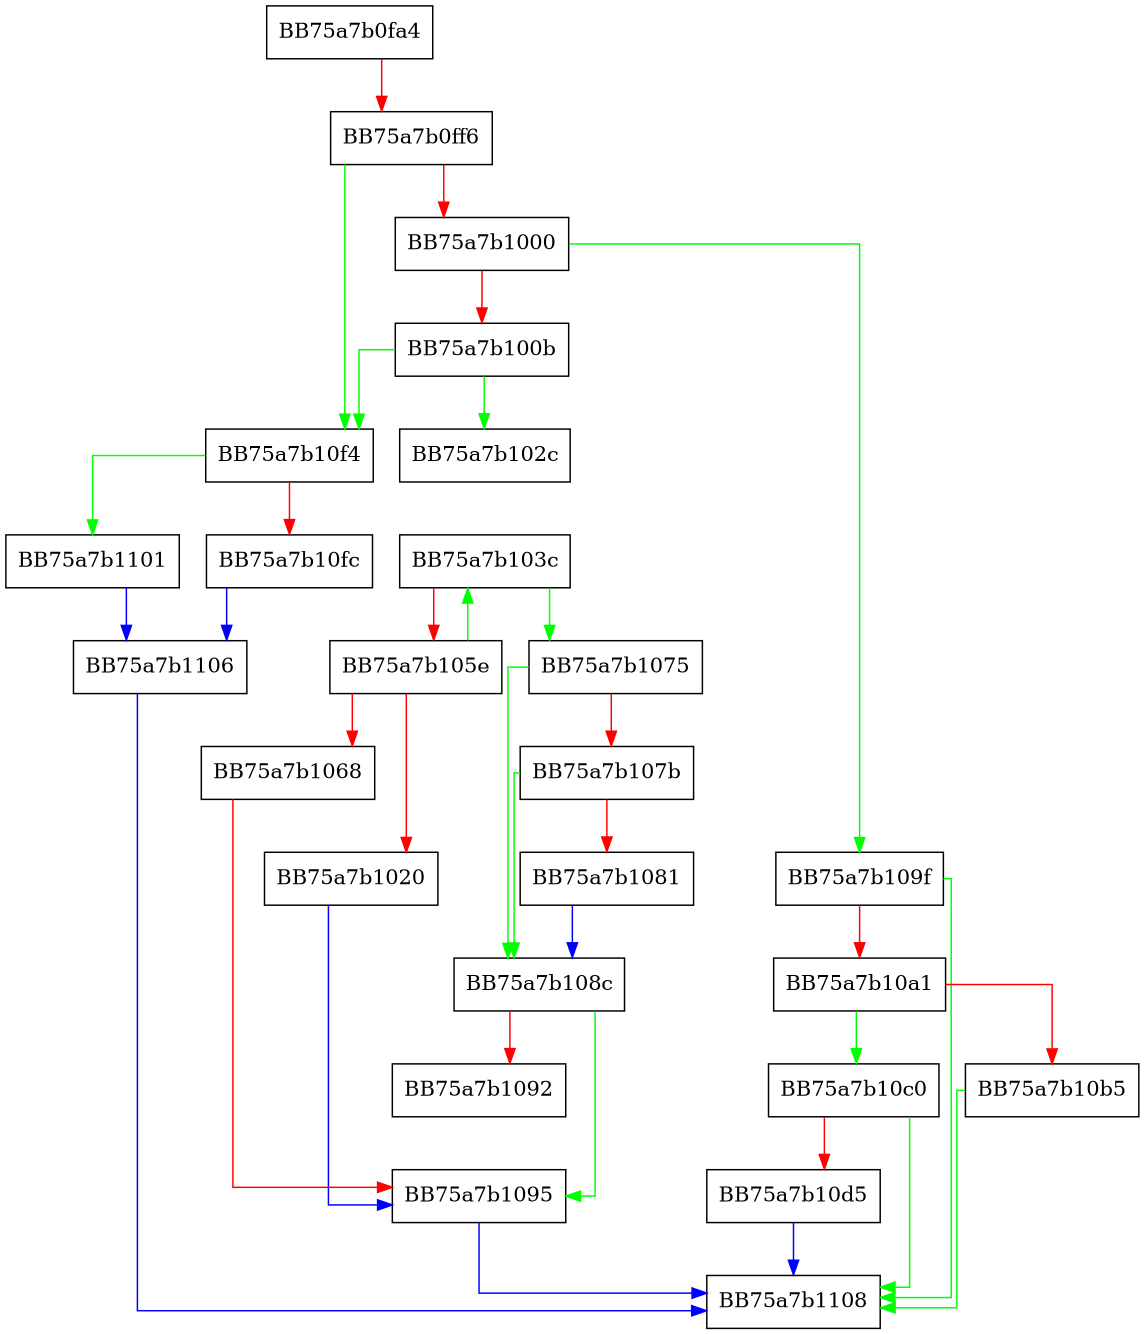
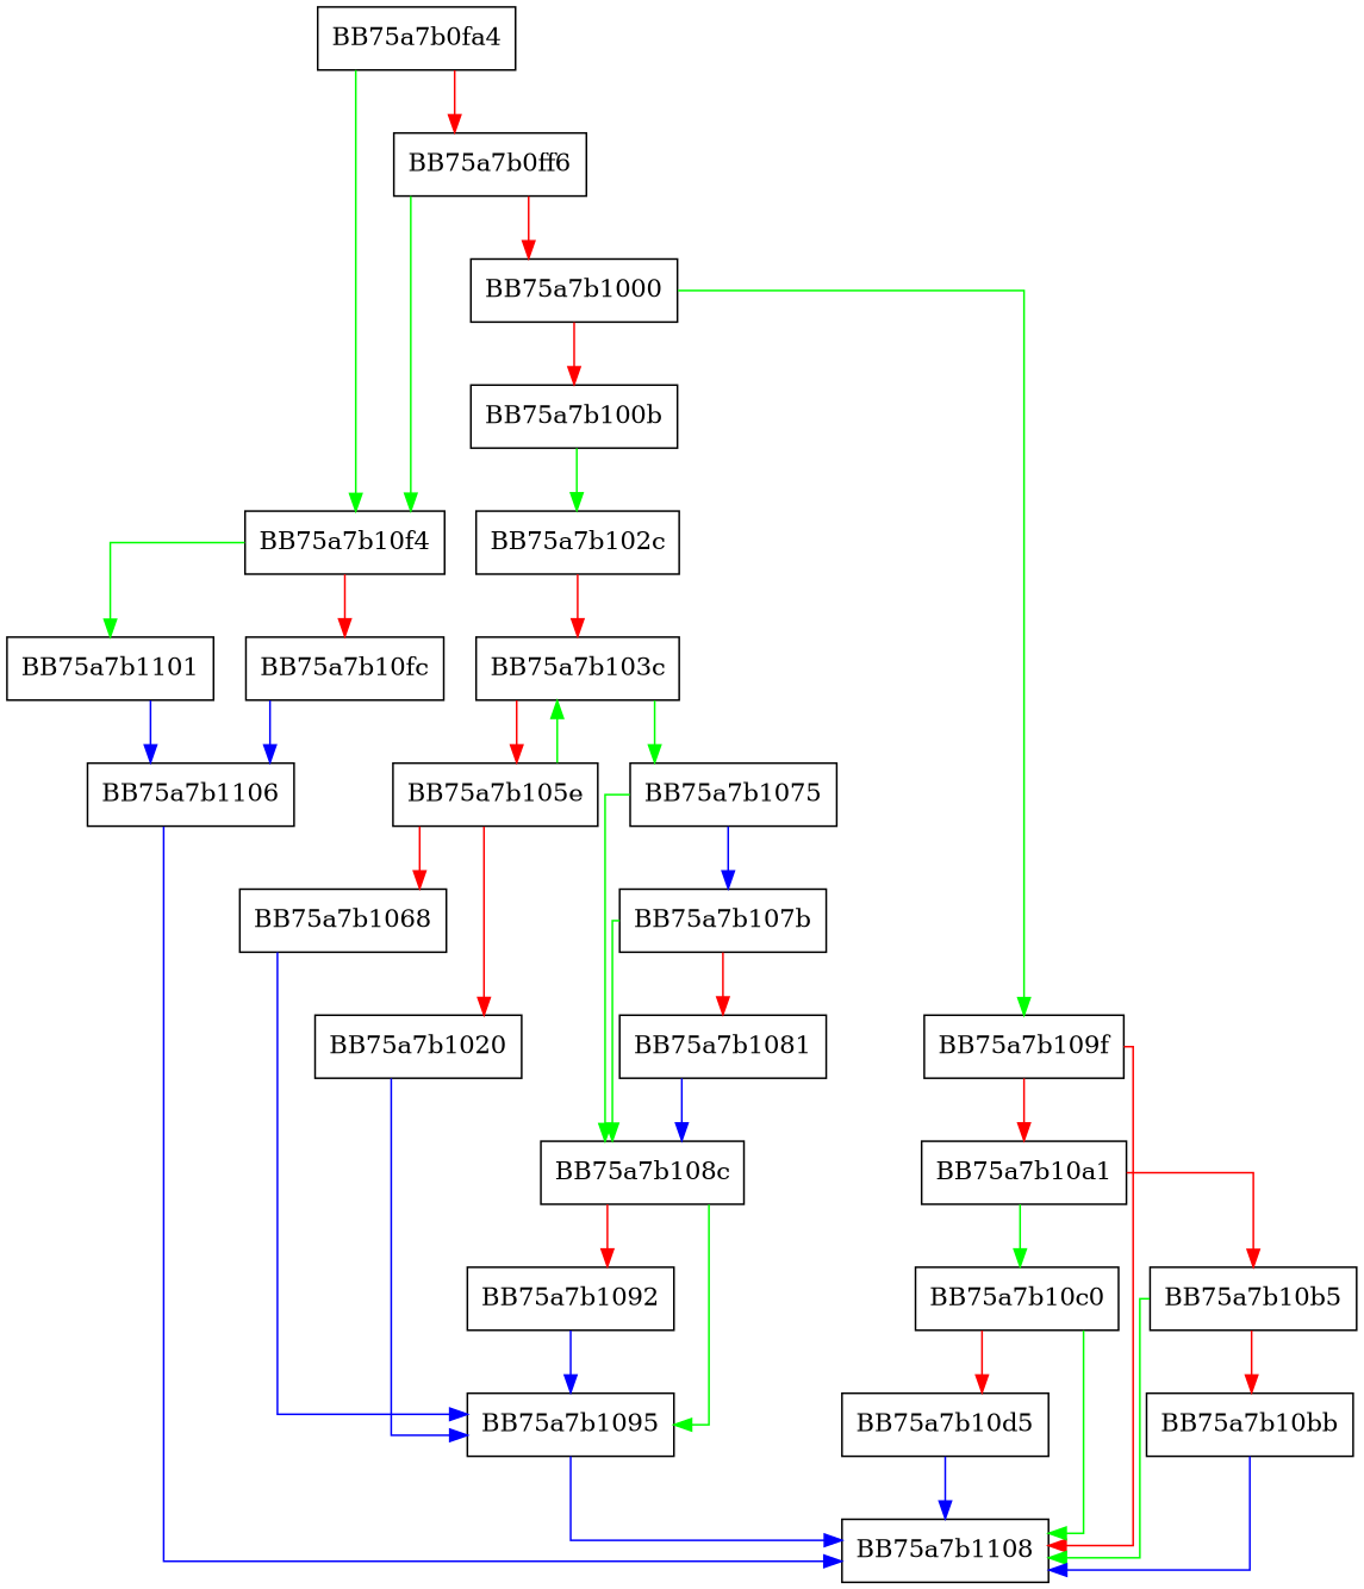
  digraph {
    splines=ortho
    node [shape=box]
    edge [color=red]
    BB75a7b0fa4
    BB75a7b10f4
    BB75a7b0ff6
    BB75a7b1101
    BB75a7b10fc
    BB75a7b1000
    BB75a7b1106
    BB75a7b109f
    BB75a7b100b
    BB75a7b1108
    BB75a7b10a1
    BB75a7b102c
    BB75a7b10c0
    BB75a7b10b5
    BB75a7b103c
    BB75a7b1020
    BB75a7b1095
    BB75a7b1075
    BB75a7b105e
    BB75a7b108c
    BB75a7b107b
    BB75a7b1068
    BB75a7b1092
    BB75a7b1081
    BB75a7b10d5
-   BB75a7b100b -> BB75a7b10f4 [color=green]
+   BB75a7b10bb
+   BB75a7b0fa4 -> BB75a7b10f4 [color=green]
    BB75a7b0fa4 -> BB75a7b0ff6
    BB75a7b10f4 -> BB75a7b1101 [color=green]
    BB75a7b10f4 -> BB75a7b10fc
    BB75a7b0ff6 -> BB75a7b10f4 [color=green]
    BB75a7b0ff6 -> BB75a7b1000
    BB75a7b1101 -> BB75a7b1106 [color=blue]
    BB75a7b10fc -> BB75a7b1106 [color=blue]
    BB75a7b1000 -> BB75a7b109f [color=green]
    BB75a7b1000 -> BB75a7b100b
    BB75a7b1106 -> BB75a7b1108 [color=blue]
-   BB75a7b109f -> BB75a7b1108 [color=green]
+   BB75a7b109f -> BB75a7b1108
    BB75a7b109f -> BB75a7b10a1
    BB75a7b100b -> BB75a7b102c [color=green]
    BB75a7b10a1 -> BB75a7b10c0 [color=green]
    BB75a7b10a1 -> BB75a7b10b5
+   BB75a7b102c -> BB75a7b103c
    BB75a7b10c0 -> BB75a7b1108 [color=green]
    BB75a7b10c0 -> BB75a7b10d5
    BB75a7b10b5 -> BB75a7b1108 [color=green]
+   BB75a7b10b5 -> BB75a7b10bb
    BB75a7b103c -> BB75a7b1075 [color=green]
    BB75a7b103c -> BB75a7b105e
    BB75a7b1020 -> BB75a7b1095 [color=blue]
    BB75a7b1095 -> BB75a7b1108 [color=blue]
    BB75a7b1075 -> BB75a7b108c [color=green]
-   BB75a7b1075 -> BB75a7b107b
+   BB75a7b1075 -> BB75a7b107b [color=blue]
    BB75a7b105e -> BB75a7b103c [color=green]
    BB75a7b105e -> BB75a7b1020
    BB75a7b105e -> BB75a7b1068
    BB75a7b108c -> BB75a7b1095 [color=green]
    BB75a7b108c -> BB75a7b1092
    BB75a7b107b -> BB75a7b108c [color=green]
    BB75a7b107b -> BB75a7b1081
-   BB75a7b1068 -> BB75a7b1095
+   BB75a7b1068 -> BB75a7b1095 [color=blue]
+   BB75a7b1092 -> BB75a7b1095 [color=blue]
    BB75a7b1081 -> BB75a7b108c [color=blue]
    BB75a7b10d5 -> BB75a7b1108 [color=blue]
+   BB75a7b10bb -> BB75a7b1108 [color=blue]
  }
